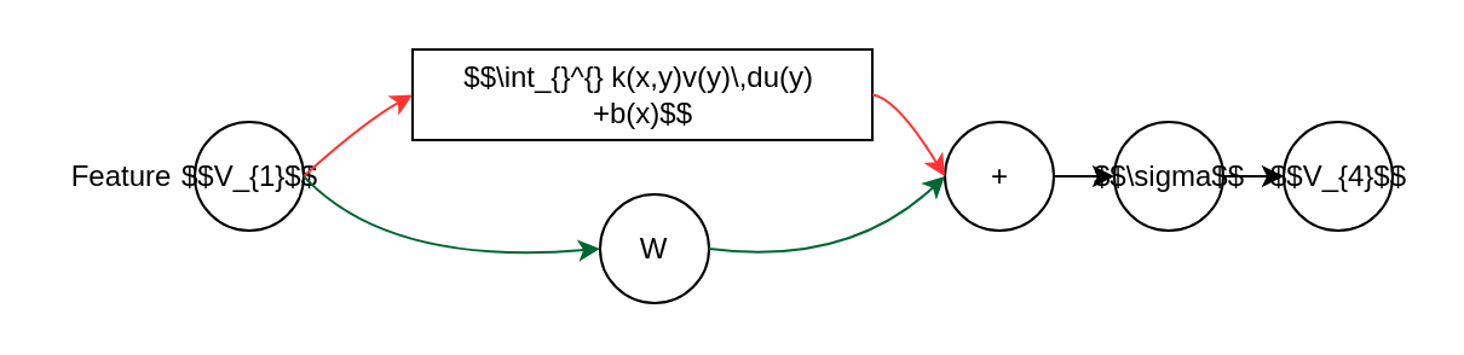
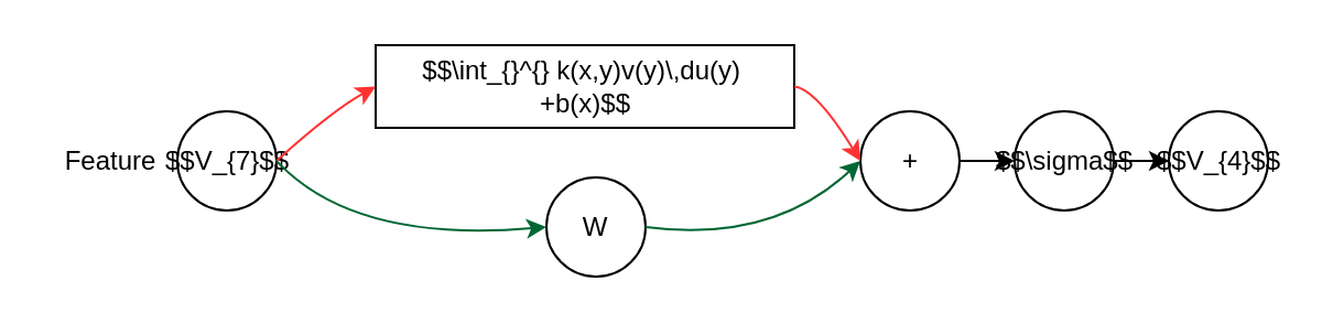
  <mxCell id="0" />
  <mxCell id="1" parent="0" />
- <mxCell id="2" value="$$V_{1}$$" style="text;html=1;strokeColor=none;fillColor=none;align=center;verticalAlign=middle;whiteSpace=wrap;rounded=0;" vertex="1" parent="1"><mxGeometry x="72.5" y="57.5" width="60" height="30" as="geometry" /></mxCell>
+ <mxCell id="2" value="$$V_{7}$$" style="text;html=1;strokeColor=none;fillColor=none;align=center;verticalAlign=middle;whiteSpace=wrap;rounded=0;" vertex="1" parent="1"><mxGeometry x="72.5" y="57.5" width="60" height="30" as="geometry" /></mxCell>
  <mxCell id="3" value="" style="ellipse;whiteSpace=wrap;html=1;aspect=fixed;fillColor=none;" vertex="1" parent="1"><mxGeometry x="80" y="50" width="45" height="45" as="geometry" /></mxCell>
  <mxCell id="4" value="Feature" style="text;html=1;strokeColor=none;fillColor=none;align=center;verticalAlign=middle;whiteSpace=wrap;rounded=0;" vertex="1" parent="1"><mxGeometry x="20" y="57.5" width="60" height="30" as="geometry" /></mxCell>
  <mxCell id="5" value="" style="rounded=0;whiteSpace=wrap;html=1;" vertex="1" parent="1"><mxGeometry x="170" y="20" width="190" height="37.5" as="geometry" /></mxCell>
  <mxCell id="6" value="" style="ellipse;whiteSpace=wrap;html=1;aspect=fixed;" vertex="1" parent="1"><mxGeometry x="247.5" y="80" width="45" height="45" as="geometry" /></mxCell>
  <mxCell id="7" value="" style="ellipse;whiteSpace=wrap;html=1;aspect=fixed;" vertex="1" parent="1"><mxGeometry x="390" y="50" width="45" height="45" as="geometry" /></mxCell>
  <mxCell id="8" value="W" style="text;html=1;strokeColor=none;fillColor=none;align=center;verticalAlign=middle;whiteSpace=wrap;rounded=0;" vertex="1" parent="1"><mxGeometry x="240" y="87.5" width="60" height="30" as="geometry" /></mxCell>
  <mxCell id="9" value="" style="ellipse;whiteSpace=wrap;html=1;aspect=fixed;" vertex="1" parent="1"><mxGeometry x="460" y="50" width="45" height="45" as="geometry" /></mxCell>
  <mxCell id="10" value="" style="ellipse;whiteSpace=wrap;html=1;aspect=fixed;" vertex="1" parent="1"><mxGeometry x="530" y="50" width="45" height="45" as="geometry" /></mxCell>
  <mxCell id="11" value="+" style="text;html=1;strokeColor=none;fillColor=none;align=center;verticalAlign=middle;whiteSpace=wrap;rounded=0;" vertex="1" parent="1"><mxGeometry x="382.5" y="57.5" width="60" height="30" as="geometry" /></mxCell>
  <mxCell id="12" value="$$\sigma$$" style="text;html=1;strokeColor=none;fillColor=none;align=center;verticalAlign=middle;whiteSpace=wrap;rounded=0;" vertex="1" parent="1"><mxGeometry x="452.5" y="57.5" width="60" height="30" as="geometry" /></mxCell>
  <mxCell id="13" value="$$V_{4}$$" style="text;html=1;strokeColor=none;fillColor=none;align=center;verticalAlign=middle;whiteSpace=wrap;rounded=0;" vertex="1" parent="1"><mxGeometry x="522.5" y="57.5" width="60" height="30" as="geometry" /></mxCell>
  <mxCell id="14" value="" style="curved=1;endArrow=classic;html=1;rounded=0;exitX=1;exitY=0.5;exitDx=0;exitDy=0;entryX=0;entryY=0.5;entryDx=0;entryDy=0;strokeColor=#FF3333;" edge="1" parent="1" source="3" target="5"><mxGeometry width="50" height="50" relative="1" as="geometry"><mxPoint x="140" y="57.5" as="sourcePoint" /><mxPoint x="175" y="7.5" as="targetPoint" /><Array as="points"><mxPoint x="150" y="50" /></Array></mxGeometry></mxCell>
  <mxCell id="15" value="" style="curved=1;endArrow=classic;html=1;rounded=0;exitX=1;exitY=0.5;exitDx=0;exitDy=0;entryX=0;entryY=0.5;entryDx=0;entryDy=0;strokeColor=#006633;" edge="1" parent="1" source="3" target="6"><mxGeometry width="50" height="50" relative="1" as="geometry"><mxPoint x="135" y="82.5" as="sourcePoint" /><mxPoint x="220" y="110" as="targetPoint" /><Array as="points"><mxPoint x="160" y="110" /></Array></mxGeometry></mxCell>
  <mxCell id="16" value="" style="curved=1;endArrow=classic;html=1;rounded=0;exitX=1;exitY=0.5;exitDx=0;exitDy=0;entryX=0;entryY=0.5;entryDx=0;entryDy=0;strokeColor=#006633;" edge="1" parent="1" source="6" target="7"><mxGeometry width="50" height="50" relative="1" as="geometry"><mxPoint x="300" y="100" as="sourcePoint" /><mxPoint x="390" y="110" as="targetPoint" /><Array as="points"><mxPoint x="350" y="110" /></Array></mxGeometry></mxCell>
  <mxCell id="17" value="" style="curved=1;endArrow=classic;html=1;rounded=0;exitX=1;exitY=0.5;exitDx=0;exitDy=0;entryX=0;entryY=0.5;entryDx=0;entryDy=0;strokeColor=#FF3333;" edge="1" parent="1" source="5" target="7"><mxGeometry width="50" height="50" relative="1" as="geometry"><mxPoint x="370" y="30" as="sourcePoint" /><mxPoint x="467.5" y="0" as="targetPoint" /><Array as="points"><mxPoint x="370" y="40" /></Array></mxGeometry></mxCell>
  <mxCell id="18" value="" style="endArrow=classic;html=1;rounded=0;exitX=1;exitY=0.5;exitDx=0;exitDy=0;entryX=0;entryY=0.5;entryDx=0;entryDy=0;" edge="1" parent="1" source="7" target="9"><mxGeometry width="50" height="50" relative="1" as="geometry"><mxPoint x="400" y="110" as="sourcePoint" /><mxPoint x="440" y="110" as="targetPoint" /></mxGeometry></mxCell>
  <mxCell id="19" value="" style="endArrow=classic;html=1;rounded=0;exitX=1;exitY=0.5;exitDx=0;exitDy=0;entryX=0;entryY=0.5;entryDx=0;entryDy=0;" edge="1" parent="1" source="9" target="10"><mxGeometry width="50" height="50" relative="1" as="geometry"><mxPoint x="445" y="82.5" as="sourcePoint" /><mxPoint x="470" y="82.5" as="targetPoint" /></mxGeometry></mxCell>
  <mxCell id="20" value="$$\int_{}^{} k(x,y)v(y)\,du(y)&amp;nbsp; +b(x)$$" style="text;html=1;strokeColor=none;fillColor=none;align=center;verticalAlign=middle;whiteSpace=wrap;rounded=0;" vertex="1" parent="1"><mxGeometry x="178.75" y="23.75" width="172.5" height="30" as="geometry" /></mxCell>
